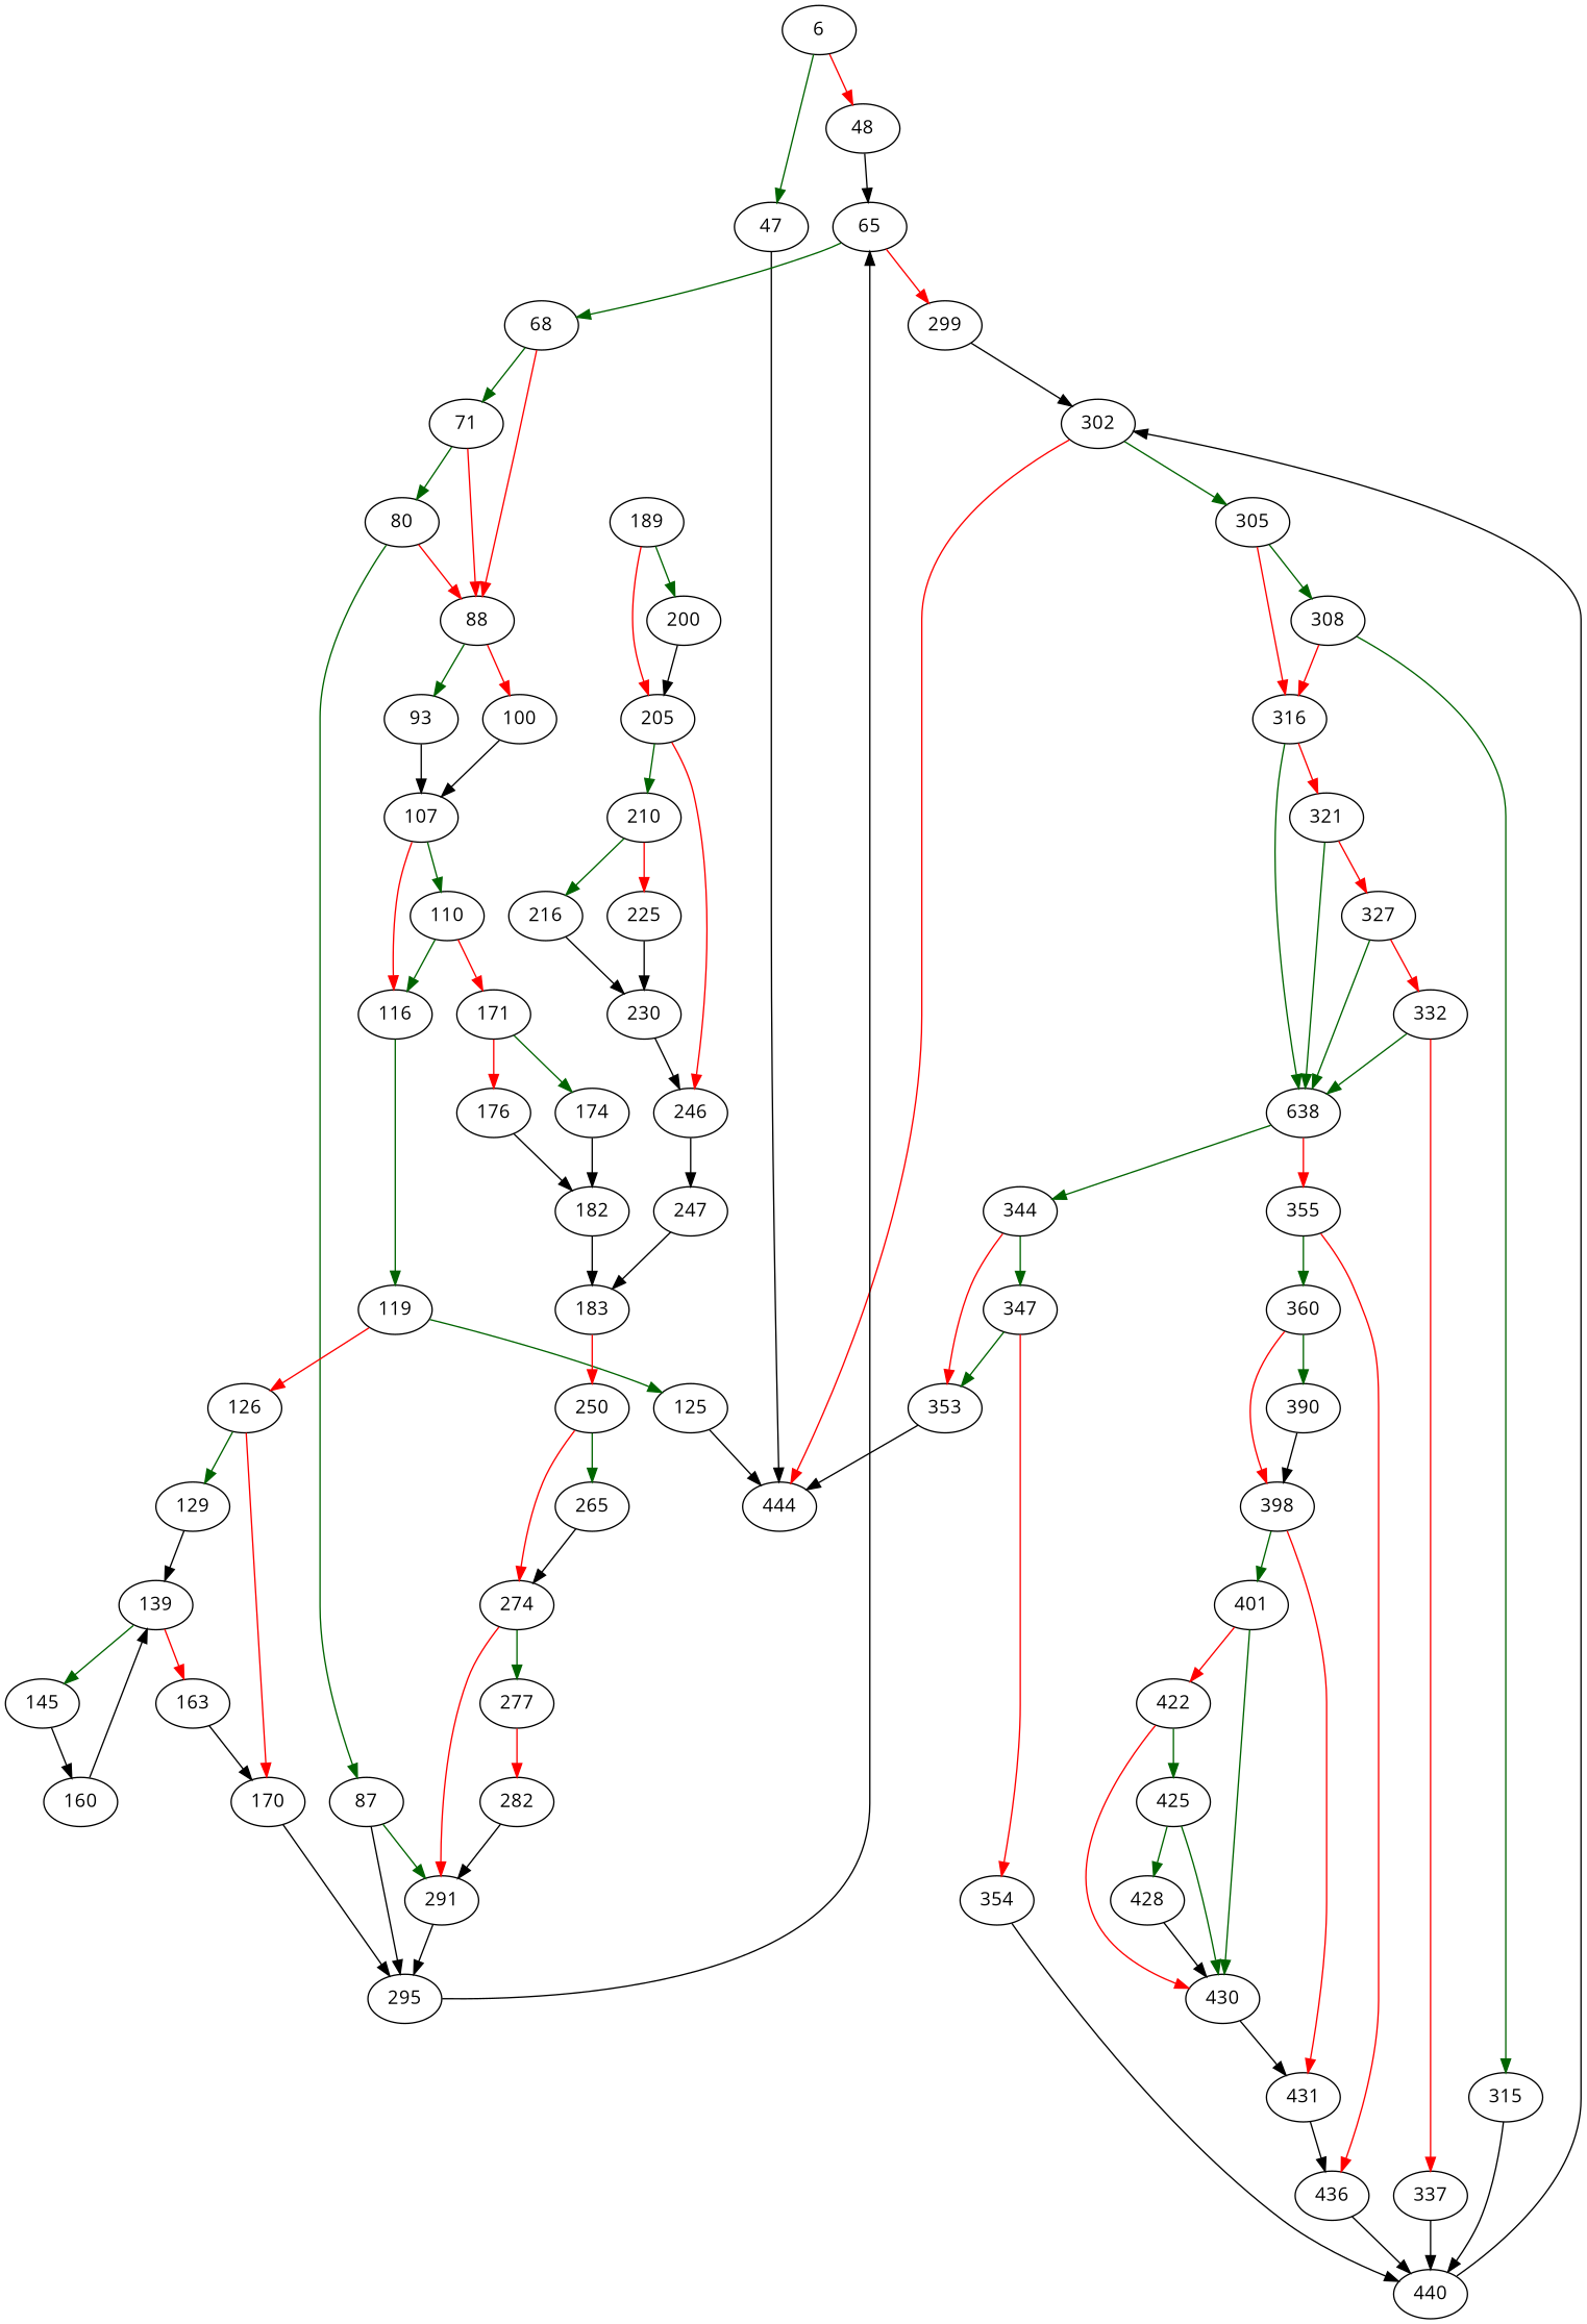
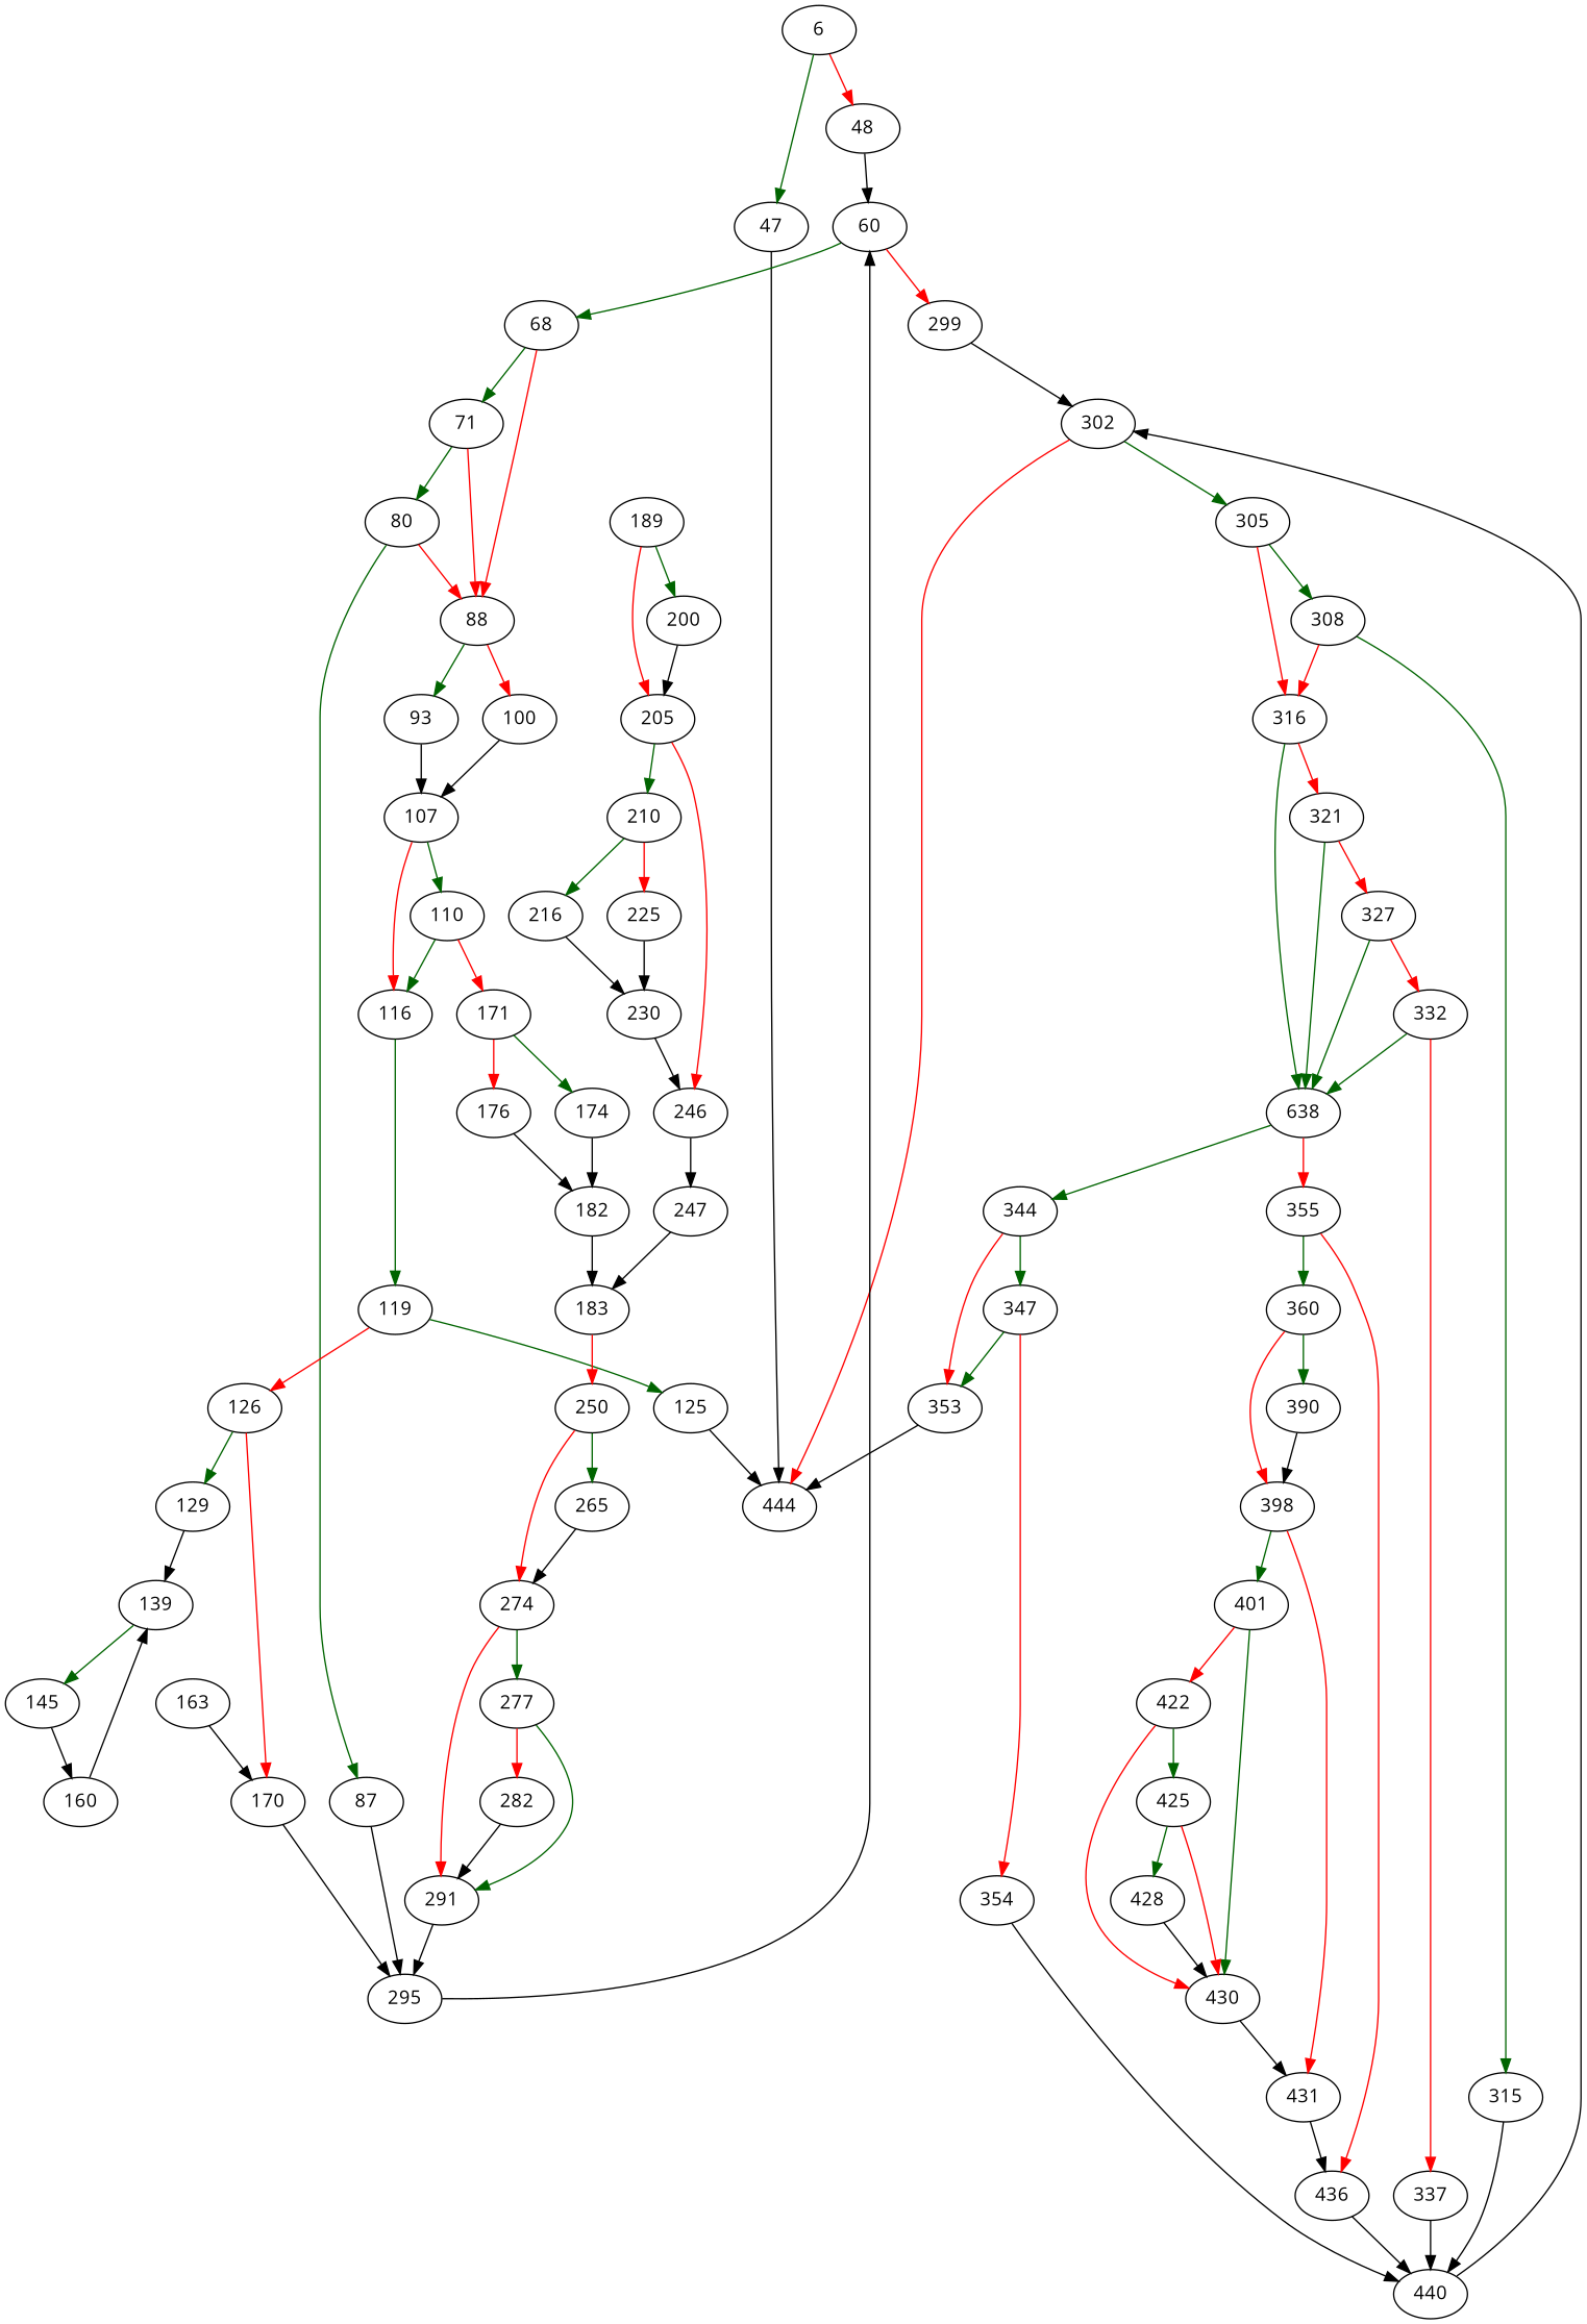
  strict digraph {
    fontname="Open Sans"
    node [fontname="Open Sans"]
    edge [fontname="Open Sans"]
    6 [entry=true]
    47
    48
    444
-   65
+   65 [label=60]
    68
    299
    71
    88
    302
    80
    93
    100
    305
    87
    107
    295
    110
    116
    171
    119
    174
    176
    125
    126
    182
    129
    170
    139
    145
    163
    160
    183
    250
    189
    200
    205
    265
    274
    210
    246
    277
    291
    216
    225
    247
    230
    282
    308
    316
    315
    n52 [label=638]
    321
    440
    344
    355
    327
    347
    353
    360
    436
    332
    337
    354
    390
    398
    401
    431
    430
    422
    425
    428
    6 -> 47 [color=darkgreen cond=true]
    6 -> 48 [color=red cond=false]
    47 -> 444
    48 -> 65
    65 -> 68 [color=darkgreen cond=true]
    65 -> 299 [color=red cond=false]
    68 -> 71 [color=darkgreen cond=true]
    68 -> 88 [color=red cond=false]
    299 -> 302
    71 -> 88 [color=red cond=false]
    71 -> 80 [color=darkgreen cond=true]
    88 -> 93 [color=darkgreen cond=true]
    88 -> 100 [color=red cond=false]
    302 -> 444 [color=red cond=false]
    302 -> 305 [color=darkgreen cond=true]
    80 -> 88 [color=red cond=false]
    80 -> 87 [color=darkgreen cond=true]
    93 -> 107
    100 -> 107
    305 -> 308 [color=darkgreen cond=true]
    305 -> 316 [color=red cond=false]
    87 -> 295
    107 -> 110 [color=darkgreen cond=true]
    107 -> 116 [color=red cond=false]
    295 -> 65
    110 -> 116 [color=darkgreen cond=true]
    110 -> 171 [color=red cond=false]
    116 -> 119 [color=darkgreen cond=true]
    171 -> 174 [color=darkgreen cond=true]
    171 -> 176 [color=red cond=false]
    119 -> 125 [color=darkgreen cond=true]
    119 -> 126 [color=red cond=false]
    174 -> 182
    176 -> 182
    125 -> 444
    126 -> 129 [color=darkgreen cond=true]
    126 -> 170 [color=red cond=false]
    182 -> 183
    129 -> 139
    170 -> 295
    139 -> 145 [color=darkgreen cond=true]
-   139 -> 163 [color=red cond=false]
    145 -> 160
    163 -> 170
    160 -> 139
    183 -> 250 [color=red cond=false]
    250 -> 265 [color=darkgreen cond=true]
    250 -> 274 [color=red cond=false]
    189 -> 200 [color=darkgreen cond=true]
    189 -> 205 [color=red cond=false]
    200 -> 205
    205 -> 210 [color=darkgreen cond=true]
    205 -> 246 [color=red cond=false]
    265 -> 274
    274 -> 277 [color=darkgreen cond=true]
    274 -> 291 [color=red cond=false]
    210 -> 216 [color=darkgreen cond=true]
    210 -> 225 [color=red cond=false]
    246 -> 247
-   87 -> 291 [color=darkgreen cond=true]
+   277 -> 291 [color=darkgreen cond=true]
    277 -> 282 [color=red cond=false]
    291 -> 295
    216 -> 230
    225 -> 230
    247 -> 183
    230 -> 246
    282 -> 291
    308 -> 316 [color=red cond=false]
    308 -> 315 [color=darkgreen cond=true]
    316 -> n52 [color=darkgreen cond=true]
    316 -> 321 [color=red cond=false]
    315 -> 440
    n52 -> 344 [color=darkgreen cond=true]
    n52 -> 355 [color=red cond=false]
    321 -> n52 [color=darkgreen cond=true]
    321 -> 327 [color=red cond=false]
    440 -> 302
    344 -> 347 [color=darkgreen cond=true]
    344 -> 353 [color=red cond=false]
    355 -> 360 [color=darkgreen cond=true]
    355 -> 436 [color=red cond=false]
    327 -> n52 [color=darkgreen cond=true]
    327 -> 332 [color=red cond=false]
    347 -> 353 [color=darkgreen cond=true]
    347 -> 354 [color=red cond=false]
    353 -> 444
    360 -> 390 [color=darkgreen cond=true]
    360 -> 398 [color=red cond=false]
    436 -> 440
    332 -> n52 [color=darkgreen cond=true]
    332 -> 337 [color=red cond=false]
    337 -> 440
    354 -> 440
    390 -> 398
    398 -> 401 [color=darkgreen cond=true]
    398 -> 431 [color=red cond=false]
    401 -> 430 [color=darkgreen cond=true]
    401 -> 422 [color=red cond=false]
    431 -> 436
    430 -> 431
    422 -> 430 [color=red cond=false]
    422 -> 425 [color=darkgreen cond=true]
-   425 -> 430 [color=darkgreen cond=false]
+   425 -> 430 [color=red cond=false]
    425 -> 428 [color=darkgreen cond=true]
    428 -> 430
  }
